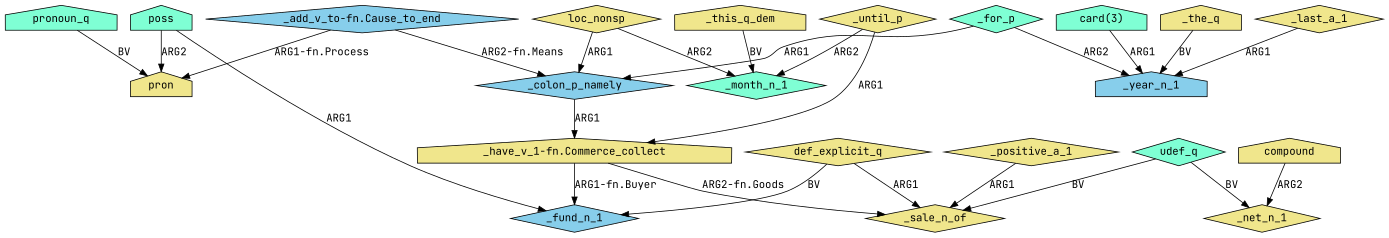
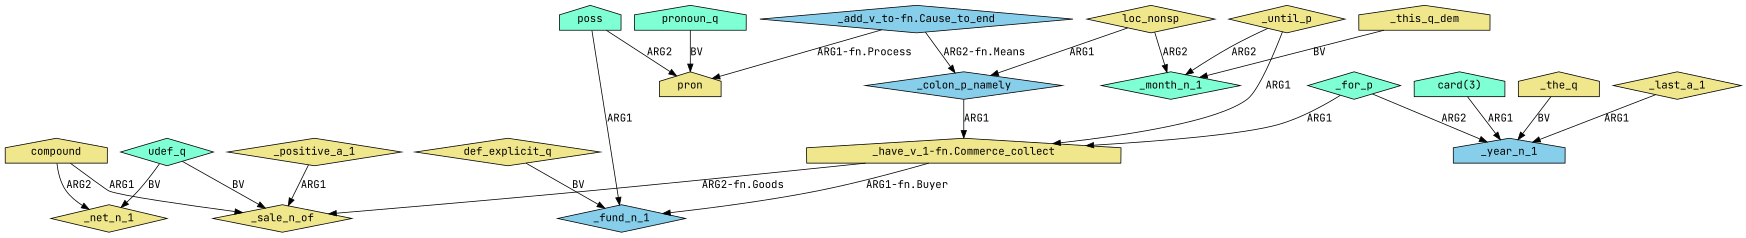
  digraph {
    fontname="JetBrains Mono"
    node [fillcolor=khaki fontname="JetBrains Mono" shape=diamond style=filled]
    edge [fontname="JetBrains Mono"]
    "_have_v_1-fn.Commerce_collect" [shape=house]
    _sale_n_of
    _fund_n_1 [fillcolor=skyblue]
    def_explicit_q
    _month_n_1 [fillcolor=aquamarine]
    loc_nonsp
    _colon_p_namely [fillcolor=skyblue]
    compound [shape=house]
    _net_n_1
    _positive_a_1
    poss [fillcolor=aquamarine shape=house]
    pron [shape=house]
    udef_q [fillcolor=aquamarine]
    "card(3)" [fillcolor=aquamarine shape=house]
    _year_n_1 [fillcolor=skyblue shape=house]
    _for_p [fillcolor=aquamarine]
    pronoun_q [fillcolor=aquamarine shape=house]
    _the_q [shape=house]
    "_add_v_to-fn.Cause_to_end" [fillcolor=skyblue]
    _until_p
    _last_a_1
    _this_q_dem [shape=house]
    "_have_v_1-fn.Commerce_collect" -> _sale_n_of [label="ARG2-fn.Goods"]
    "_have_v_1-fn.Commerce_collect" -> _fund_n_1 [label="ARG1-fn.Buyer"]
    def_explicit_q -> _fund_n_1 [label=BV]
    loc_nonsp -> _month_n_1 [label=ARG2]
    loc_nonsp -> _colon_p_namely [label=ARG1]
    _colon_p_namely -> "_have_v_1-fn.Commerce_collect" [label=ARG1]
-   def_explicit_q -> _sale_n_of [label=ARG1]
+   compound -> _sale_n_of [label=ARG1]
    compound -> _net_n_1 [label=ARG2]
    _positive_a_1 -> _sale_n_of [label=ARG1]
    poss -> _fund_n_1 [label=ARG1]
    poss -> pron [label=ARG2]
    udef_q -> _sale_n_of [label=BV]
    udef_q -> _net_n_1 [label=BV]
    "card(3)" -> _year_n_1 [label=ARG1]
-   _for_p -> _colon_p_namely [label=ARG1]
+   _for_p -> "_have_v_1-fn.Commerce_collect" [label=ARG1]
    _for_p -> _year_n_1 [label=ARG2]
    pronoun_q -> pron [label=BV]
    _the_q -> _year_n_1 [label=BV]
    "_add_v_to-fn.Cause_to_end" -> _colon_p_namely [label="ARG2-fn.Means"]
    "_add_v_to-fn.Cause_to_end" -> pron [label="ARG1-fn.Process"]
    _until_p -> "_have_v_1-fn.Commerce_collect" [label=ARG1]
    _until_p -> _month_n_1 [label=ARG2]
    _last_a_1 -> _year_n_1 [label=ARG1]
    _this_q_dem -> _month_n_1 [label=BV]
  }
